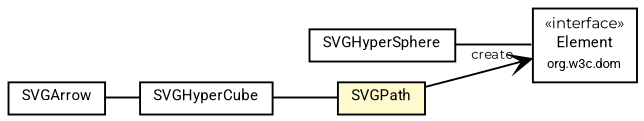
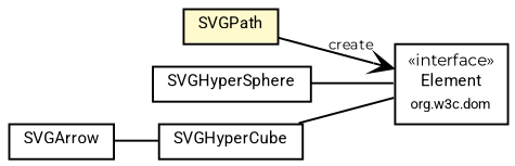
  digraph {
    fontname=Montserrat
    nodesep=0.15
    rankdir=LR
    ranksep=0.25
    node [fontcolor=black fontname=Montserrat fontsize=8 margin=0 shape=plaintext]
    edge [arrowhead=none color=black fontname=Montserrat fontsize=7 labelfontname=Roboto labelfontsize=7 style=solid weight=2]
    n1 [height=0 label=<<table title="de.lmu.ifi.dbs.elki.visualization.svg.SVGPath" border="0" cellborder="1" cellspacing="0" cellpadding="2" bgcolor="lemonChiffon" href="SVGPath.html" target="_parent"> 		<tr><td><table border="0" cellspacing="0" cellpadding="1"> 		<tr><td align="center" balign="center"> <font face="Roboto">SVGPath</font> </td></tr> 		</table></td></tr> 		</table>> width=0]
    n2 [height=0 label=<<table title="org.w3c.dom.Element" border="0" cellborder="1" cellspacing="0" cellpadding="2" href="http://docs.oracle.com/javase/7/docs/api/org/w3c/dom/Element.html" target="_parent"> 		<tr><td><table border="0" cellspacing="0" cellpadding="1"> 		<tr><td align="center" balign="center"> &#171;interface&#187; </td></tr> 		<tr><td align="center" balign="center"> <font face="Roboto">Element</font> </td></tr> 		<tr><td align="center" balign="center"> <font face="Roboto" point-size="7.0">org.w3c.dom</font> </td></tr> 		</table></td></tr> 		</table>> width=0]
    n3 [height=0 label=<<table title="de.lmu.ifi.dbs.elki.visualization.svg.SVGHyperSphere" border="0" cellborder="1" cellspacing="0" cellpadding="2" href="SVGHyperSphere.html" target="_parent"> 		<tr><td><table border="0" cellspacing="0" cellpadding="1"> 		<tr><td align="center" balign="center"> <font face="Roboto">SVGHyperSphere</font> </td></tr> 		</table></td></tr> 		</table>> width=0]
    n4 [height=0 label=<<table title="de.lmu.ifi.dbs.elki.visualization.svg.SVGHyperCube" border="0" cellborder="1" cellspacing="0" cellpadding="2" href="SVGHyperCube.html" target="_parent"> 		<tr><td><table border="0" cellspacing="0" cellpadding="1"> 		<tr><td align="center" balign="center"> <font face="Roboto">SVGHyperCube</font> </td></tr> 		</table></td></tr> 		</table>> width=0]
    n5 [height=0 label=<<table title="de.lmu.ifi.dbs.elki.visualization.svg.SVGArrow" border="0" cellborder="1" cellspacing="0" cellpadding="2" href="SVGArrow.html" target="_parent"> 		<tr><td><table border="0" cellspacing="0" cellpadding="1"> 		<tr><td align="center" balign="center"> <font face="Roboto">SVGArrow</font> </td></tr> 		</table></td></tr> 		</table>> width=0]
    n1 -> n2 [arrowhead=open label=create weight=1]
    n3 -> n2
-   n4 -> n1
+   n4 -> n2
    n5 -> n4
  }
